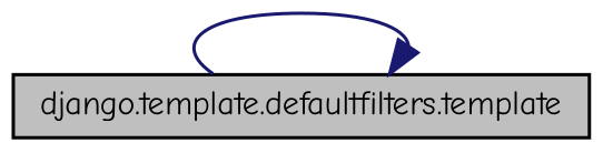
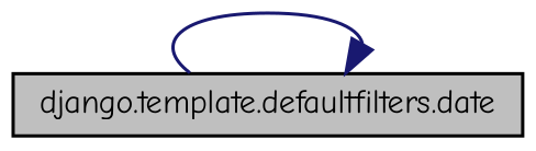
  digraph {
    rankdir=LR
    fontname="Comic Neue"
-   n1 [color=black fillcolor=grey75 fontcolor=black fontname="Comic Neue" fontsize=10 height=0.2 label="django.template.defaultfilters.template" shape=record style=filled width=0.4]
+   n1 [color=black fillcolor=grey75 fontcolor=black fontname="Comic Neue" fontsize=10 height=0.2 label="django.template.defaultfilters.date" shape=record style=filled width=0.4]
    n1 -> n1 [color=midnightblue fontname="Comic Neue" fontsize=10 labelfontname=Helvetica labelfontsize=10 style=solid]
  }
